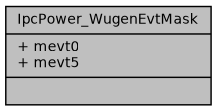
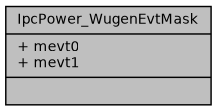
  digraph {
-   n1 [color=black fillcolor=grey75 fontcolor=black fontname=Helvetica fontsize=10 height=0.2 label="{IpcPower_WugenEvtMask\n|+ mevt0\l+ mevt5\l|}" shape=record style=filled width=0.4]
+   n1 [color=black fillcolor=grey75 fontcolor=black fontname=Helvetica fontsize=10 height=0.2 label="{IpcPower_WugenEvtMask\n|+ mevt0\l+ mevt1\l|}" shape=record style=filled width=0.4]
  }
